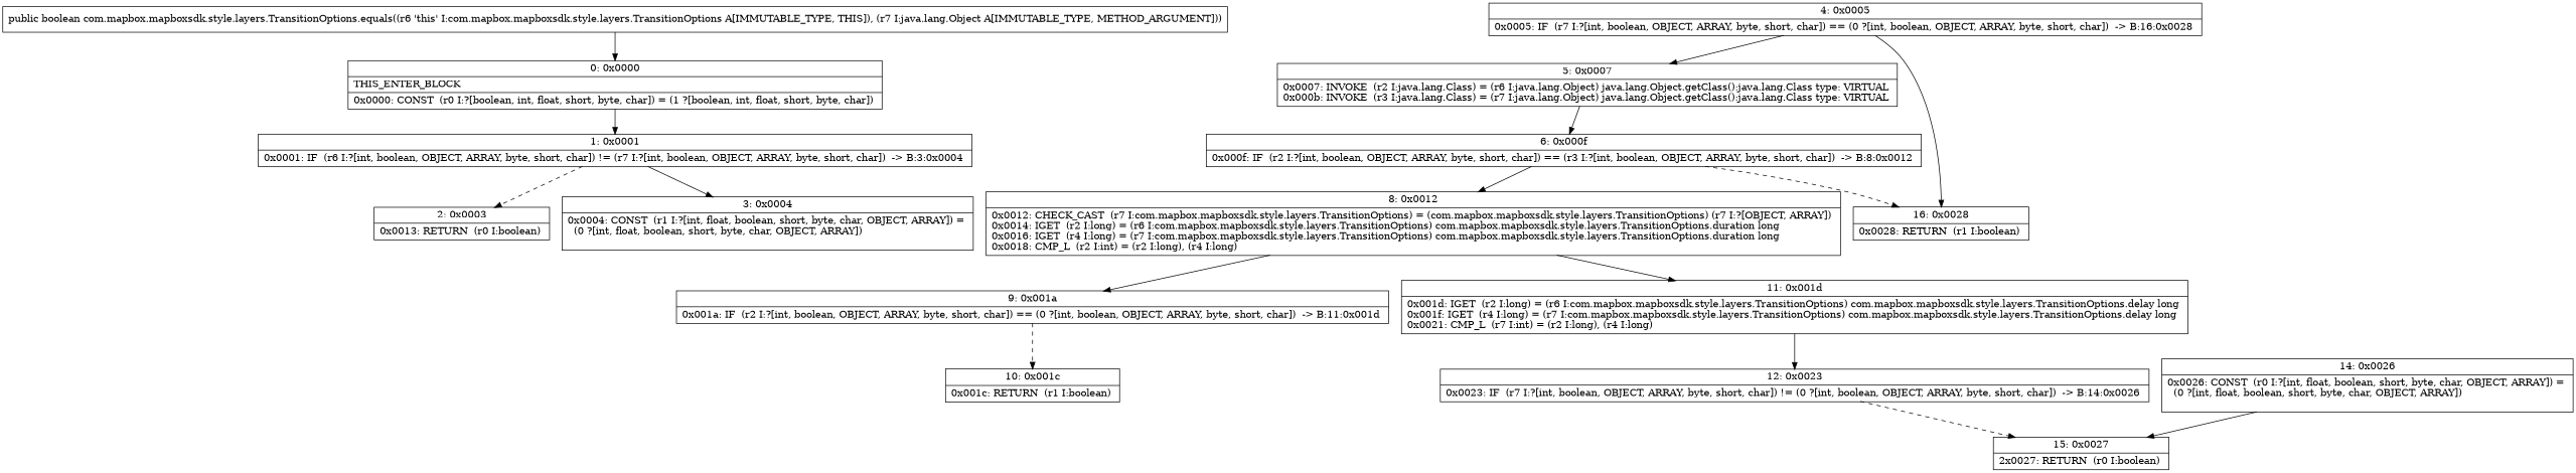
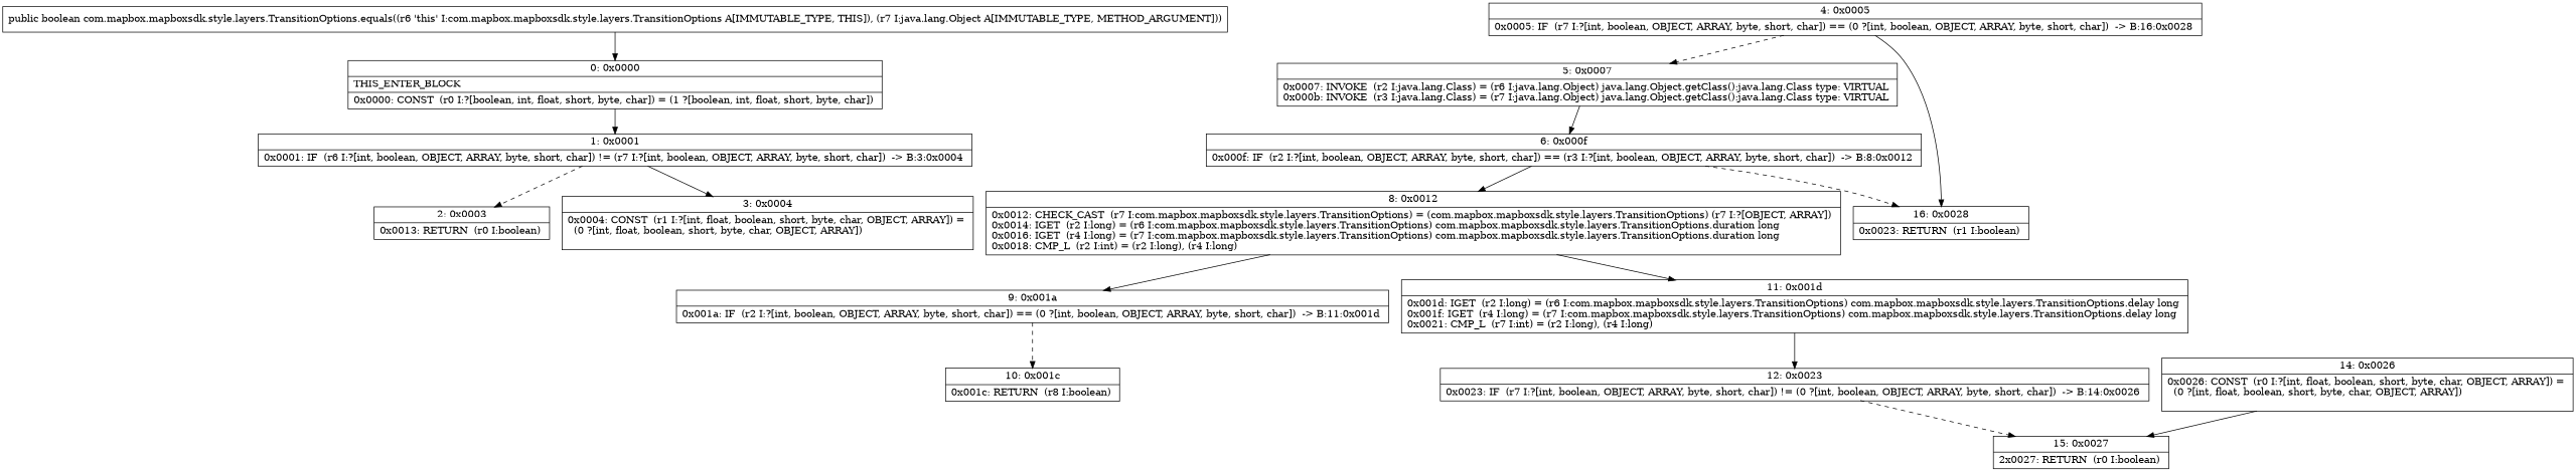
  digraph {
    node [shape=record]
    n1 [label="{0\:\ 0x0000|THIS_ENTER_BLOCK\l|0x0000: CONST  (r0 I:?[boolean, int, float, short, byte, char]) = (1 ?[boolean, int, float, short, byte, char]) \l}"]
    n2 [label="{1\:\ 0x0001|0x0001: IF  (r6 I:?[int, boolean, OBJECT, ARRAY, byte, short, char]) != (r7 I:?[int, boolean, OBJECT, ARRAY, byte, short, char])  \-\> B:3:0x0004 \l}"]
    n3 [label="{2\:\ 0x0003|0x0013: RETURN  (r0 I:boolean) \l}"]
    n4 [label="{3\:\ 0x0004|0x0004: CONST  (r1 I:?[int, float, boolean, short, byte, char, OBJECT, ARRAY]) = \l  (0 ?[int, float, boolean, short, byte, char, OBJECT, ARRAY])\l \l}"]
    n5 [label="{4\:\ 0x0005|0x0005: IF  (r7 I:?[int, boolean, OBJECT, ARRAY, byte, short, char]) == (0 ?[int, boolean, OBJECT, ARRAY, byte, short, char])  \-\> B:16:0x0028 \l}"]
    n6 [label="{5\:\ 0x0007|0x0007: INVOKE  (r2 I:java.lang.Class) = (r6 I:java.lang.Object) java.lang.Object.getClass():java.lang.Class type: VIRTUAL \l0x000b: INVOKE  (r3 I:java.lang.Class) = (r7 I:java.lang.Object) java.lang.Object.getClass():java.lang.Class type: VIRTUAL \l}"]
-   n7 [label="{16\:\ 0x0028|0x0028: RETURN  (r1 I:boolean) \l}"]
+   n7 [label="{16\:\ 0x0028|0x0023: RETURN  (r1 I:boolean) \l}"]
    n8 [label="{6\:\ 0x000f|0x000f: IF  (r2 I:?[int, boolean, OBJECT, ARRAY, byte, short, char]) == (r3 I:?[int, boolean, OBJECT, ARRAY, byte, short, char])  \-\> B:8:0x0012 \l}"]
    n9 [label="{8\:\ 0x0012|0x0012: CHECK_CAST  (r7 I:com.mapbox.mapboxsdk.style.layers.TransitionOptions) = (com.mapbox.mapboxsdk.style.layers.TransitionOptions) (r7 I:?[OBJECT, ARRAY]) \l0x0014: IGET  (r2 I:long) = (r6 I:com.mapbox.mapboxsdk.style.layers.TransitionOptions) com.mapbox.mapboxsdk.style.layers.TransitionOptions.duration long \l0x0016: IGET  (r4 I:long) = (r7 I:com.mapbox.mapboxsdk.style.layers.TransitionOptions) com.mapbox.mapboxsdk.style.layers.TransitionOptions.duration long \l0x0018: CMP_L  (r2 I:int) = (r2 I:long), (r4 I:long) \l}"]
    n10 [label="{9\:\ 0x001a|0x001a: IF  (r2 I:?[int, boolean, OBJECT, ARRAY, byte, short, char]) == (0 ?[int, boolean, OBJECT, ARRAY, byte, short, char])  \-\> B:11:0x001d \l}"]
    n11 [label="{11\:\ 0x001d|0x001d: IGET  (r2 I:long) = (r6 I:com.mapbox.mapboxsdk.style.layers.TransitionOptions) com.mapbox.mapboxsdk.style.layers.TransitionOptions.delay long \l0x001f: IGET  (r4 I:long) = (r7 I:com.mapbox.mapboxsdk.style.layers.TransitionOptions) com.mapbox.mapboxsdk.style.layers.TransitionOptions.delay long \l0x0021: CMP_L  (r7 I:int) = (r2 I:long), (r4 I:long) \l}"]
-   n12 [label="{10\:\ 0x001c|0x001c: RETURN  (r1 I:boolean) \l}"]
+   n12 [label="{10\:\ 0x001c|0x001c: RETURN  (r8 I:boolean) \l}"]
    n13 [label="{12\:\ 0x0023|0x0023: IF  (r7 I:?[int, boolean, OBJECT, ARRAY, byte, short, char]) != (0 ?[int, boolean, OBJECT, ARRAY, byte, short, char])  \-\> B:14:0x0026 \l}"]
    n14 [label="{15\:\ 0x0027|2x0027: RETURN  (r0 I:boolean) \l}"]
    n15 [label="{14\:\ 0x0026|0x0026: CONST  (r0 I:?[int, float, boolean, short, byte, char, OBJECT, ARRAY]) = \l  (0 ?[int, float, boolean, short, byte, char, OBJECT, ARRAY])\l \l}"]
    n16 [label="{public boolean com.mapbox.mapboxsdk.style.layers.TransitionOptions.equals((r6 'this' I:com.mapbox.mapboxsdk.style.layers.TransitionOptions A[IMMUTABLE_TYPE, THIS]), (r7 I:java.lang.Object A[IMMUTABLE_TYPE, METHOD_ARGUMENT])) }"]
    n1 -> n2
    n2 -> n3 [style=dashed]
    n2 -> n4
-   n5 -> n6 [style=solid]
+   n5 -> n6 [style=dashed]
    n5 -> n7
    n6 -> n8
    n8 -> n7 [style=dashed]
    n8 -> n9
    n9 -> n10
    n9 -> n11
    n10 -> n12 [style=dashed]
    n11 -> n13
    n13 -> n14 [style=dashed]
    n15 -> n14
    n16 -> n1
  }
